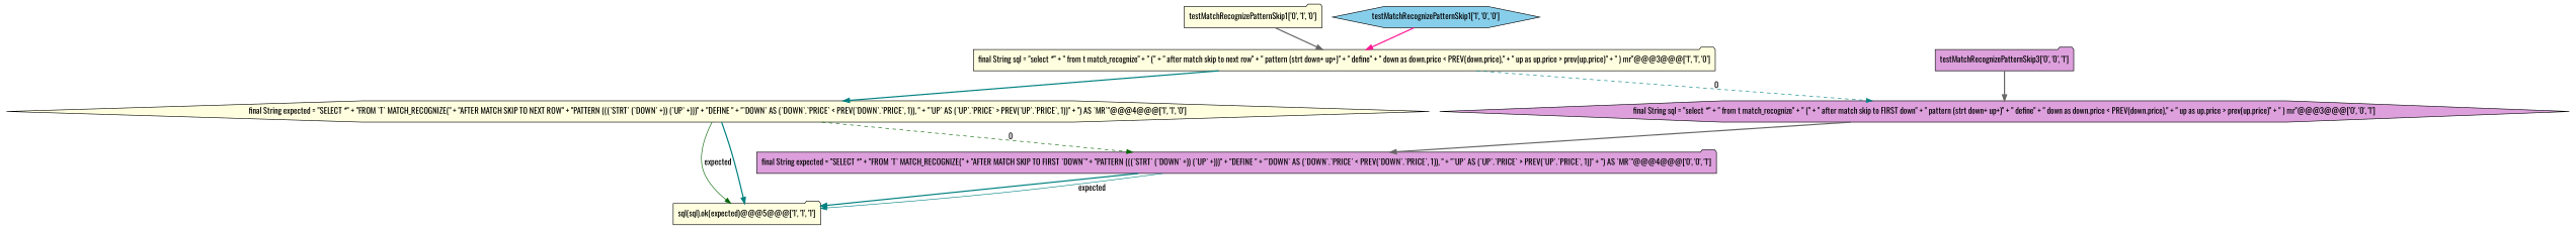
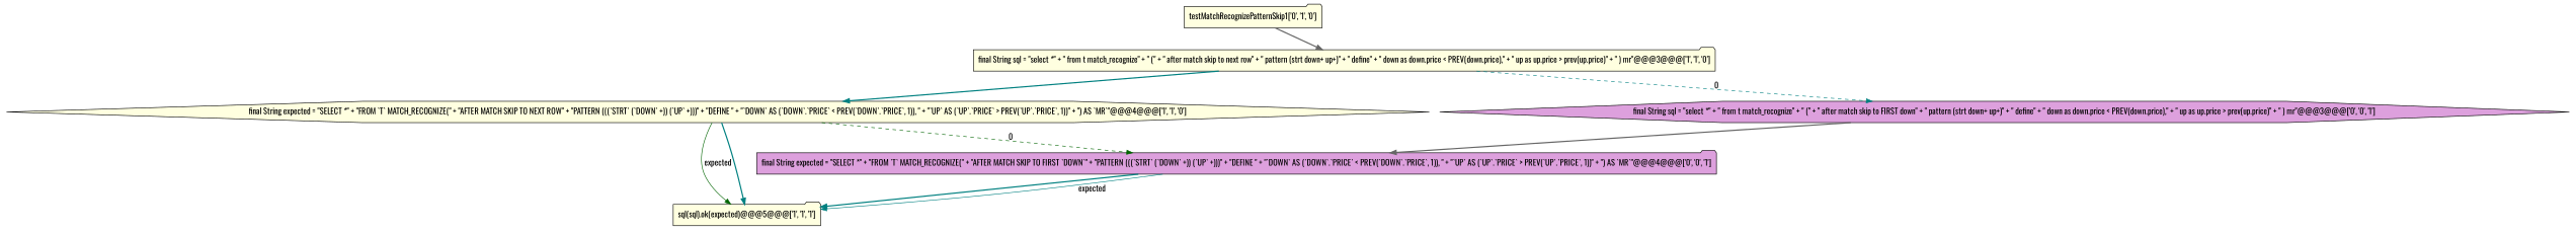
  digraph {
    fontname=Oswald
    node [fillcolor=lightyellow fontname=Oswald shape=folder style=filled]
    edge [color=teal fontname=Oswald style=bold]
    n1 [label="sql(sql).ok(expected)@@@5@@@['1', '1', '1']"]
    n2 [label="final String sql = \"select *\" + \" from t match_recognize\" + \" (\" + \" after match skip to next row\" + \" pattern (strt down+ up+)\" + \" define\" + \" down as down.price < PREV(down.price),\" + \" up as up.price > prev(up.price)\" + \" ) mr\"@@@3@@@['1', '1', '0']"]
    n3 [fillcolor=plum label="final String sql = \"select *\" + \" from t match_recognize\" + \" (\" + \" after match skip to FIRST down\" + \" pattern (strt down+ up+)\" + \" define\" + \" down as down.price < PREV(down.price),\" + \" up as up.price > prev(up.price)\" + \" ) mr\"@@@3@@@['0', '0', '1']" shape=hexagon]
    n4 [label="final String expected = \"SELECT *\" + \"FROM `T` MATCH_RECOGNIZE(\" + \"AFTER MATCH SKIP TO NEXT ROW\" + \"PATTERN (((`STRT` (`DOWN` +)) (`UP` +)))\" + \"DEFINE \" + \"`DOWN` AS (`DOWN`.`PRICE` < PREV(`DOWN`.`PRICE`, 1)), \" + \"`UP` AS (`UP`.`PRICE` > PREV(`UP`.`PRICE`, 1))\" + \") AS `MR`\"@@@4@@@['1', '1', '0']" shape=hexagon]
    n5 [fillcolor=plum label="final String expected = \"SELECT *\" + \"FROM `T` MATCH_RECOGNIZE(\" + \"AFTER MATCH SKIP TO FIRST `DOWN`\" + \"PATTERN (((`STRT` (`DOWN` +)) (`UP` +)))\" + \"DEFINE \" + \"`DOWN` AS (`DOWN`.`PRICE` < PREV(`DOWN`.`PRICE`, 1)), \" + \"`UP` AS (`UP`.`PRICE` > PREV(`UP`.`PRICE`, 1))\" + \") AS `MR`\"@@@4@@@['0', '0', '1']"]
    n6 [label="testMatchRecognizePatternSkip1['0', '1', '0']"]
-   n7 [fillcolor=plum label="testMatchRecognizePatternSkip3['0', '0', '1']"]
-   n8 [fillcolor=skyblue label="testMatchRecognizePatternSkip1['1', '0', '0']" shape=hexagon]
    n2 -> n3 [label=0 style=dashed]
    n2 -> n4
    n3 -> n5 [color=gray40]
    n4 -> n1 [color=darkgreen label=expected style=solid]
    n4 -> n1
    n4 -> n5 [color=darkgreen label=0 style=dashed]
    n5 -> n1
    n5 -> n1 [label=expected style=solid]
    n6 -> n2 [color=gray40]
-   n7 -> n3 [color=gray40]
-   n8 -> n2 [color=deeppink]
  }
